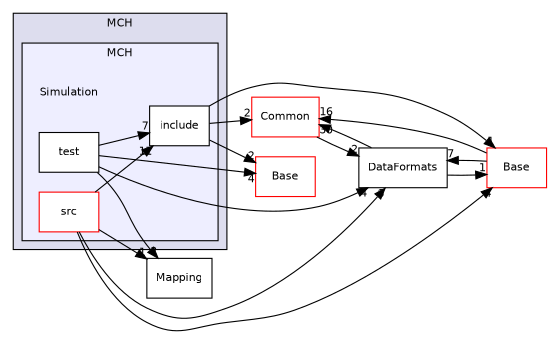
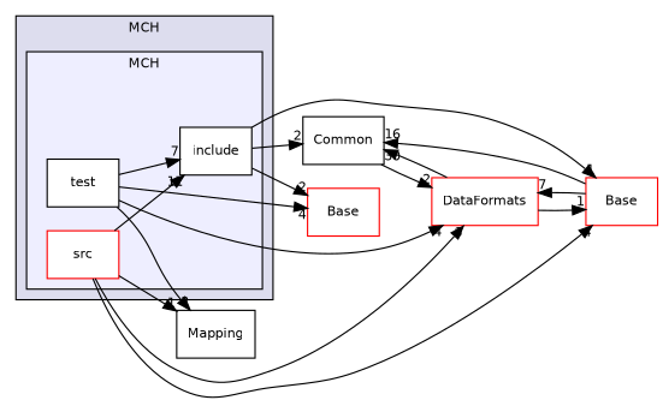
  digraph {
    compound=true
    rankdir=LR
    node [fontname=Helvetica fontsize=10 shape=box color=red]
    edge [headlabel=2 labeldistance=1.5 labelfontname=Helvetica labelfontsize=10]
-   n1 [label=Simulation shape=plaintext color=""]
    n2 [color=black fillcolor=white label=include style=filled]
    n3 [fillcolor=white label=src style=filled]
    n4 [color=black fillcolor=white label=test style=filled]
-   n5 [label=Common]
+   n5 [color=black label=Common]
    n6 [label=Base]
    n7 [label=Base]
-   n8 [color=black label=DataFormats]
+   n8 [label=DataFormats]
    n9 [color=black label=Mapping]
    subgraph cluster_1 {
      bgcolor="#ddddee"
      fontname=Helvetica
      fontsize=10
      label=MCH
      pencolor=black
      subgraph cluster_2 {
        bgcolor="#eeeeff"
        fontname=Helvetica
        fontsize=10
        label=MCH
        pencolor=black
-       n1
        n2
        n3
        n4
      }
    }
    n2 -> n5
    n2 -> n6
    n2 -> n7 [headlabel=1]
    n3 -> n2 [headlabel=11]
    n3 -> n7 [headlabel=4]
    n3 -> n8 [headlabel=3]
    n3 -> n9 [headlabel=1]
    n4 -> n2 [headlabel=7]
    n4 -> n6 [headlabel=4]
    n4 -> n8 [headlabel=4]
    n4 -> n9
    n5 -> n8
    n7 -> n5 [headlabel=16]
    n7 -> n8 [headlabel=7]
    n8 -> n5 [headlabel=30]
    n8 -> n7 [headlabel=1]
  }
